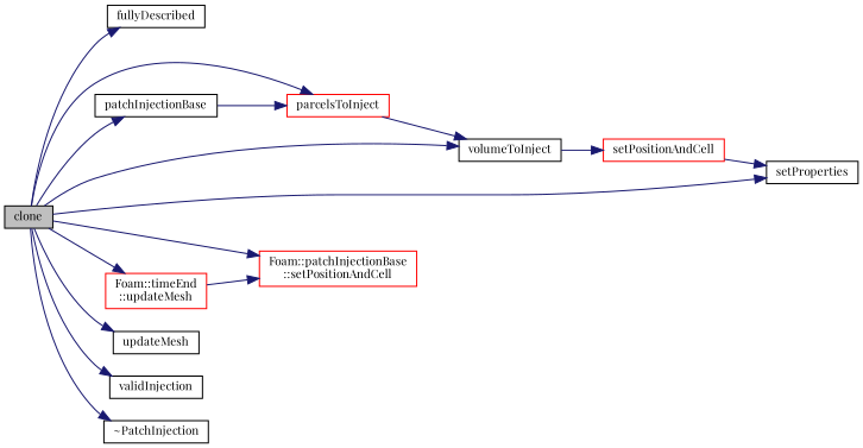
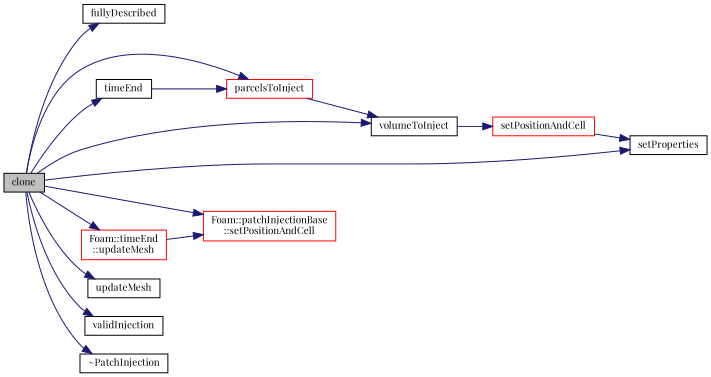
  digraph {
    fontname="Playfair Display"
    rankdir=LR
    node [color=black fontname="Playfair Display" fontsize=10 shape=record]
    edge [color=midnightblue fontname="Playfair Display" fontsize=10 labelfontname=Helvetica labelfontsize=10 style=solid]
    n1 [fillcolor=grey75 fontcolor=black height=0.2 label=clone style=filled width=0.4]
    n2 [height=0.2 label=fullyDescribed width=0.4]
    n3 [color=red height=0.2 label=parcelsToInject width=0.4]
    n4 [height=0.2 label=volumeToInject width=0.4]
    n5 [height=0.2 label=setProperties width=0.4]
    n6 [color=red height=0.2 label="Foam::patchInjectionBase\l::setPositionAndCell" width=0.4]
-   n7 [height=0.2 label=patchInjectionBase width=0.4]
+   n7 [height=0.2 label=timeEnd width=0.4]
    n8 [color=red height=0.2 label="Foam::timeEnd\l::updateMesh" width=0.4]
    n9 [height=0.2 label=updateMesh width=0.4]
    n10 [height=0.2 label=validInjection width=0.4]
    n11 [height=0.2 label="~PatchInjection" width=0.4]
    n12 [color=red height=0.2 label=setPositionAndCell width=0.4]
    n1 -> n2
    n1 -> n3
    n1 -> n4
    n1 -> n5
    n1 -> n6
    n1 -> n7
    n1 -> n8
    n1 -> n9
    n1 -> n10
    n1 -> n11
    n3 -> n4
    n4 -> n12
    n7 -> n3
    n8 -> n6
    n12 -> n5
  }
